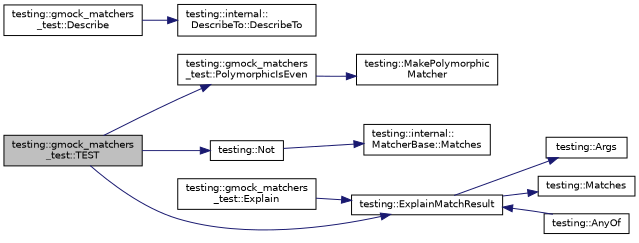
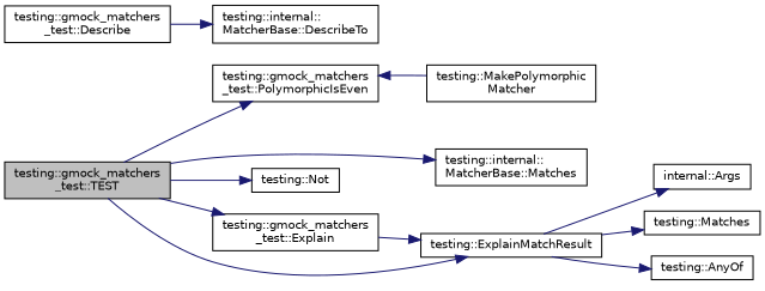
  digraph {
    rankdir=LR
    node [color=black fillcolor=white fontname=Helvetica fontsize=10 shape=record style=filled]
    edge [color=midnightblue fontname=Helvetica fontsize=10 labelfontname=Helvetica labelfontsize=10 style=solid]
    n1 [fillcolor=grey75 fontcolor=black height=0.2 label="testing::gmock_matchers\l_test::TEST" width=0.4]
    n2 [height=0.2 label="testing::gmock_matchers\l_test::PolymorphicIsEven" width=0.4]
    n3 [height=0.2 label="testing::internal::\lMatcherBase::Matches" width=0.4]
    n4 [height=0.2 label="testing::Not" width=0.4]
    n5 [height=0.2 label="testing::gmock_matchers\l_test::Explain" width=0.4]
    n6 [height=0.2 label="testing::ExplainMatchResult" width=0.4]
    n7 [height=0.2 label="testing::MakePolymorphic\lMatcher" width=0.4]
    n8 [height=0.2 label="testing::gmock_matchers\l_test::Describe" width=0.4]
-   n9 [height=0.2 label="testing::internal::\lDescribeTo::DescribeTo" width=0.4]
-   n10 [height=0.2 label="testing::Args" width=0.4]
+   n9 [height=0.2 label="testing::internal::\lMatcherBase::DescribeTo" width=0.4]
+   n10 [height=0.2 label="internal::Args" width=0.4]
    n11 [height=0.2 label="testing::Matches" width=0.4]
    n12 [height=0.2 label="testing::AnyOf" width=0.4]
    n1 -> n2
-   n4 -> n3
+   n1 -> n3
    n1 -> n4
+   n1 -> n5
    n1 -> n6
-   n2 -> n7
+   n7 -> n2
    n5 -> n6
    n6 -> n10
    n6 -> n11
-   n12 -> n6
+   n6 -> n12
    n8 -> n9
  }
